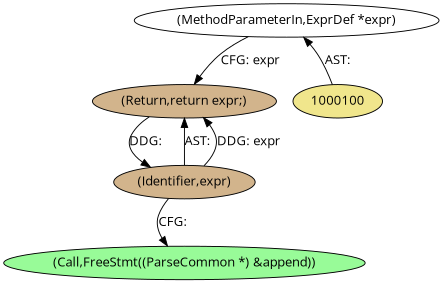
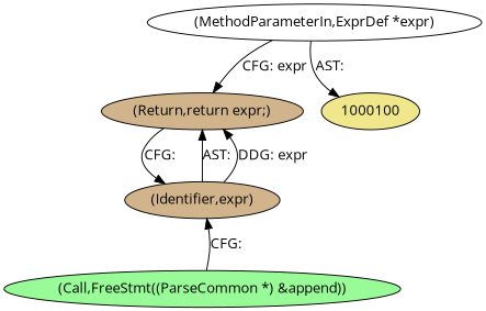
  digraph {
    fontname="Open Sans"
    node [fillcolor=tan fontname="Open Sans" style=filled]
    edge [fontname="Open Sans"]
    n1 [label="(Return,return expr;)"]
    n2 [label="(Identifier,expr)"]
    n3 [fillcolor=palegreen label="(Call,FreeStmt((ParseCommon *) &append))"]
    n4 [fillcolor=white label="(MethodParameterIn,ExprDef *expr)"]
    1000100 [fillcolor=khaki]
-   n1 -> n2 [label="DDG: "]
+   n1 -> n2 [label="CFG: "]
    n2 -> n1 [label="AST: "]
    n2 -> n1 [label="DDG: expr"]
-   n2 -> n3 [label="CFG: "]
+   n3 -> n2 [label="CFG: "]
    n4 -> n1 [label="CFG: expr"]
-   1000100 -> n4 [label="AST: "]
+   n4 -> 1000100 [label="AST: "]
  }
